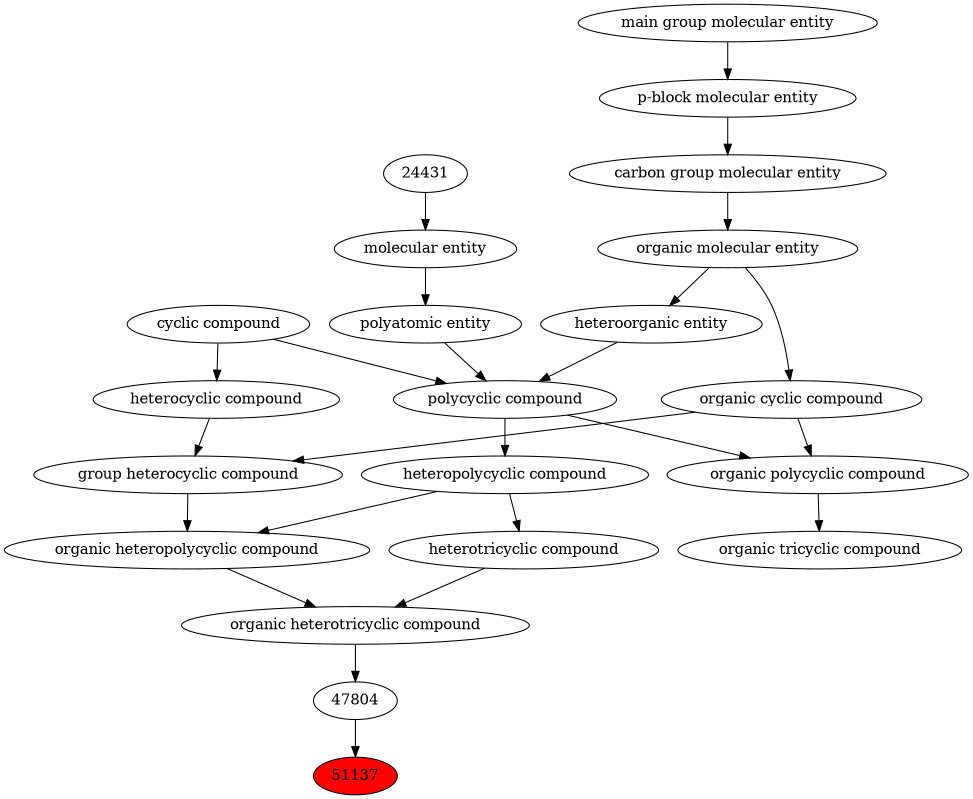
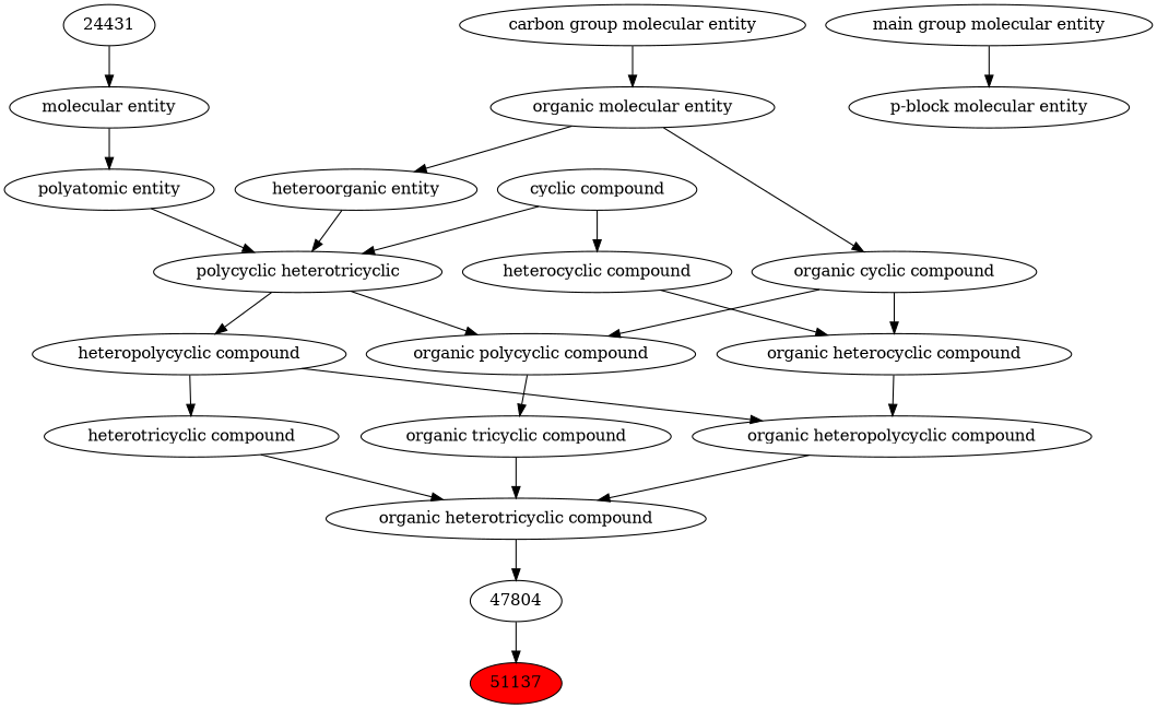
  digraph {
    n1 [fillcolor=red label=51137 style=filled]
    n2 [label=47804]
    n3 [label="organic heterotricyclic compound"]
    n4 [label="organic heteropolycyclic compound"]
    n5 [label="heterotricyclic compound"]
    n6 [label="organic tricyclic compound"]
-   n7 [label="group heterocyclic compound"]
+   n7 [label="organic heterocyclic compound"]
    n8 [label="heteropolycyclic compound"]
    n9 [label="organic polycyclic compound"]
    n10 [label="heteroorganic entity"]
-   n11 [label="polycyclic compound"]
+   n11 [label="polycyclic heterotricyclic"]
    n12 [label="organic cyclic compound"]
    n13 [label="heterocyclic compound"]
    n14 [label="organic molecular entity"]
    n15 [label="cyclic compound"]
    n16 [label="carbon group molecular entity"]
    n17 [label="polyatomic entity"]
    n18 [label="p-block molecular entity"]
    n19 [label="molecular entity"]
    n20 [label="main group molecular entity"]
    n21 [label=24431]
    n2 -> n1
    n3 -> n2
    n4 -> n3
    n5 -> n3
+   n6 -> n3
    n7 -> n4
    n8 -> n4
    n8 -> n5
    n9 -> n6
    n10 -> n11
    n11 -> n8
    n11 -> n9
    n12 -> n7
    n12 -> n9
    n13 -> n7
    n14 -> n10
    n14 -> n12
    n15 -> n11
    n15 -> n13
    n16 -> n14
    n17 -> n11
-   n18 -> n16
    n19 -> n17
    n20 -> n18
    n21 -> n19
  }
